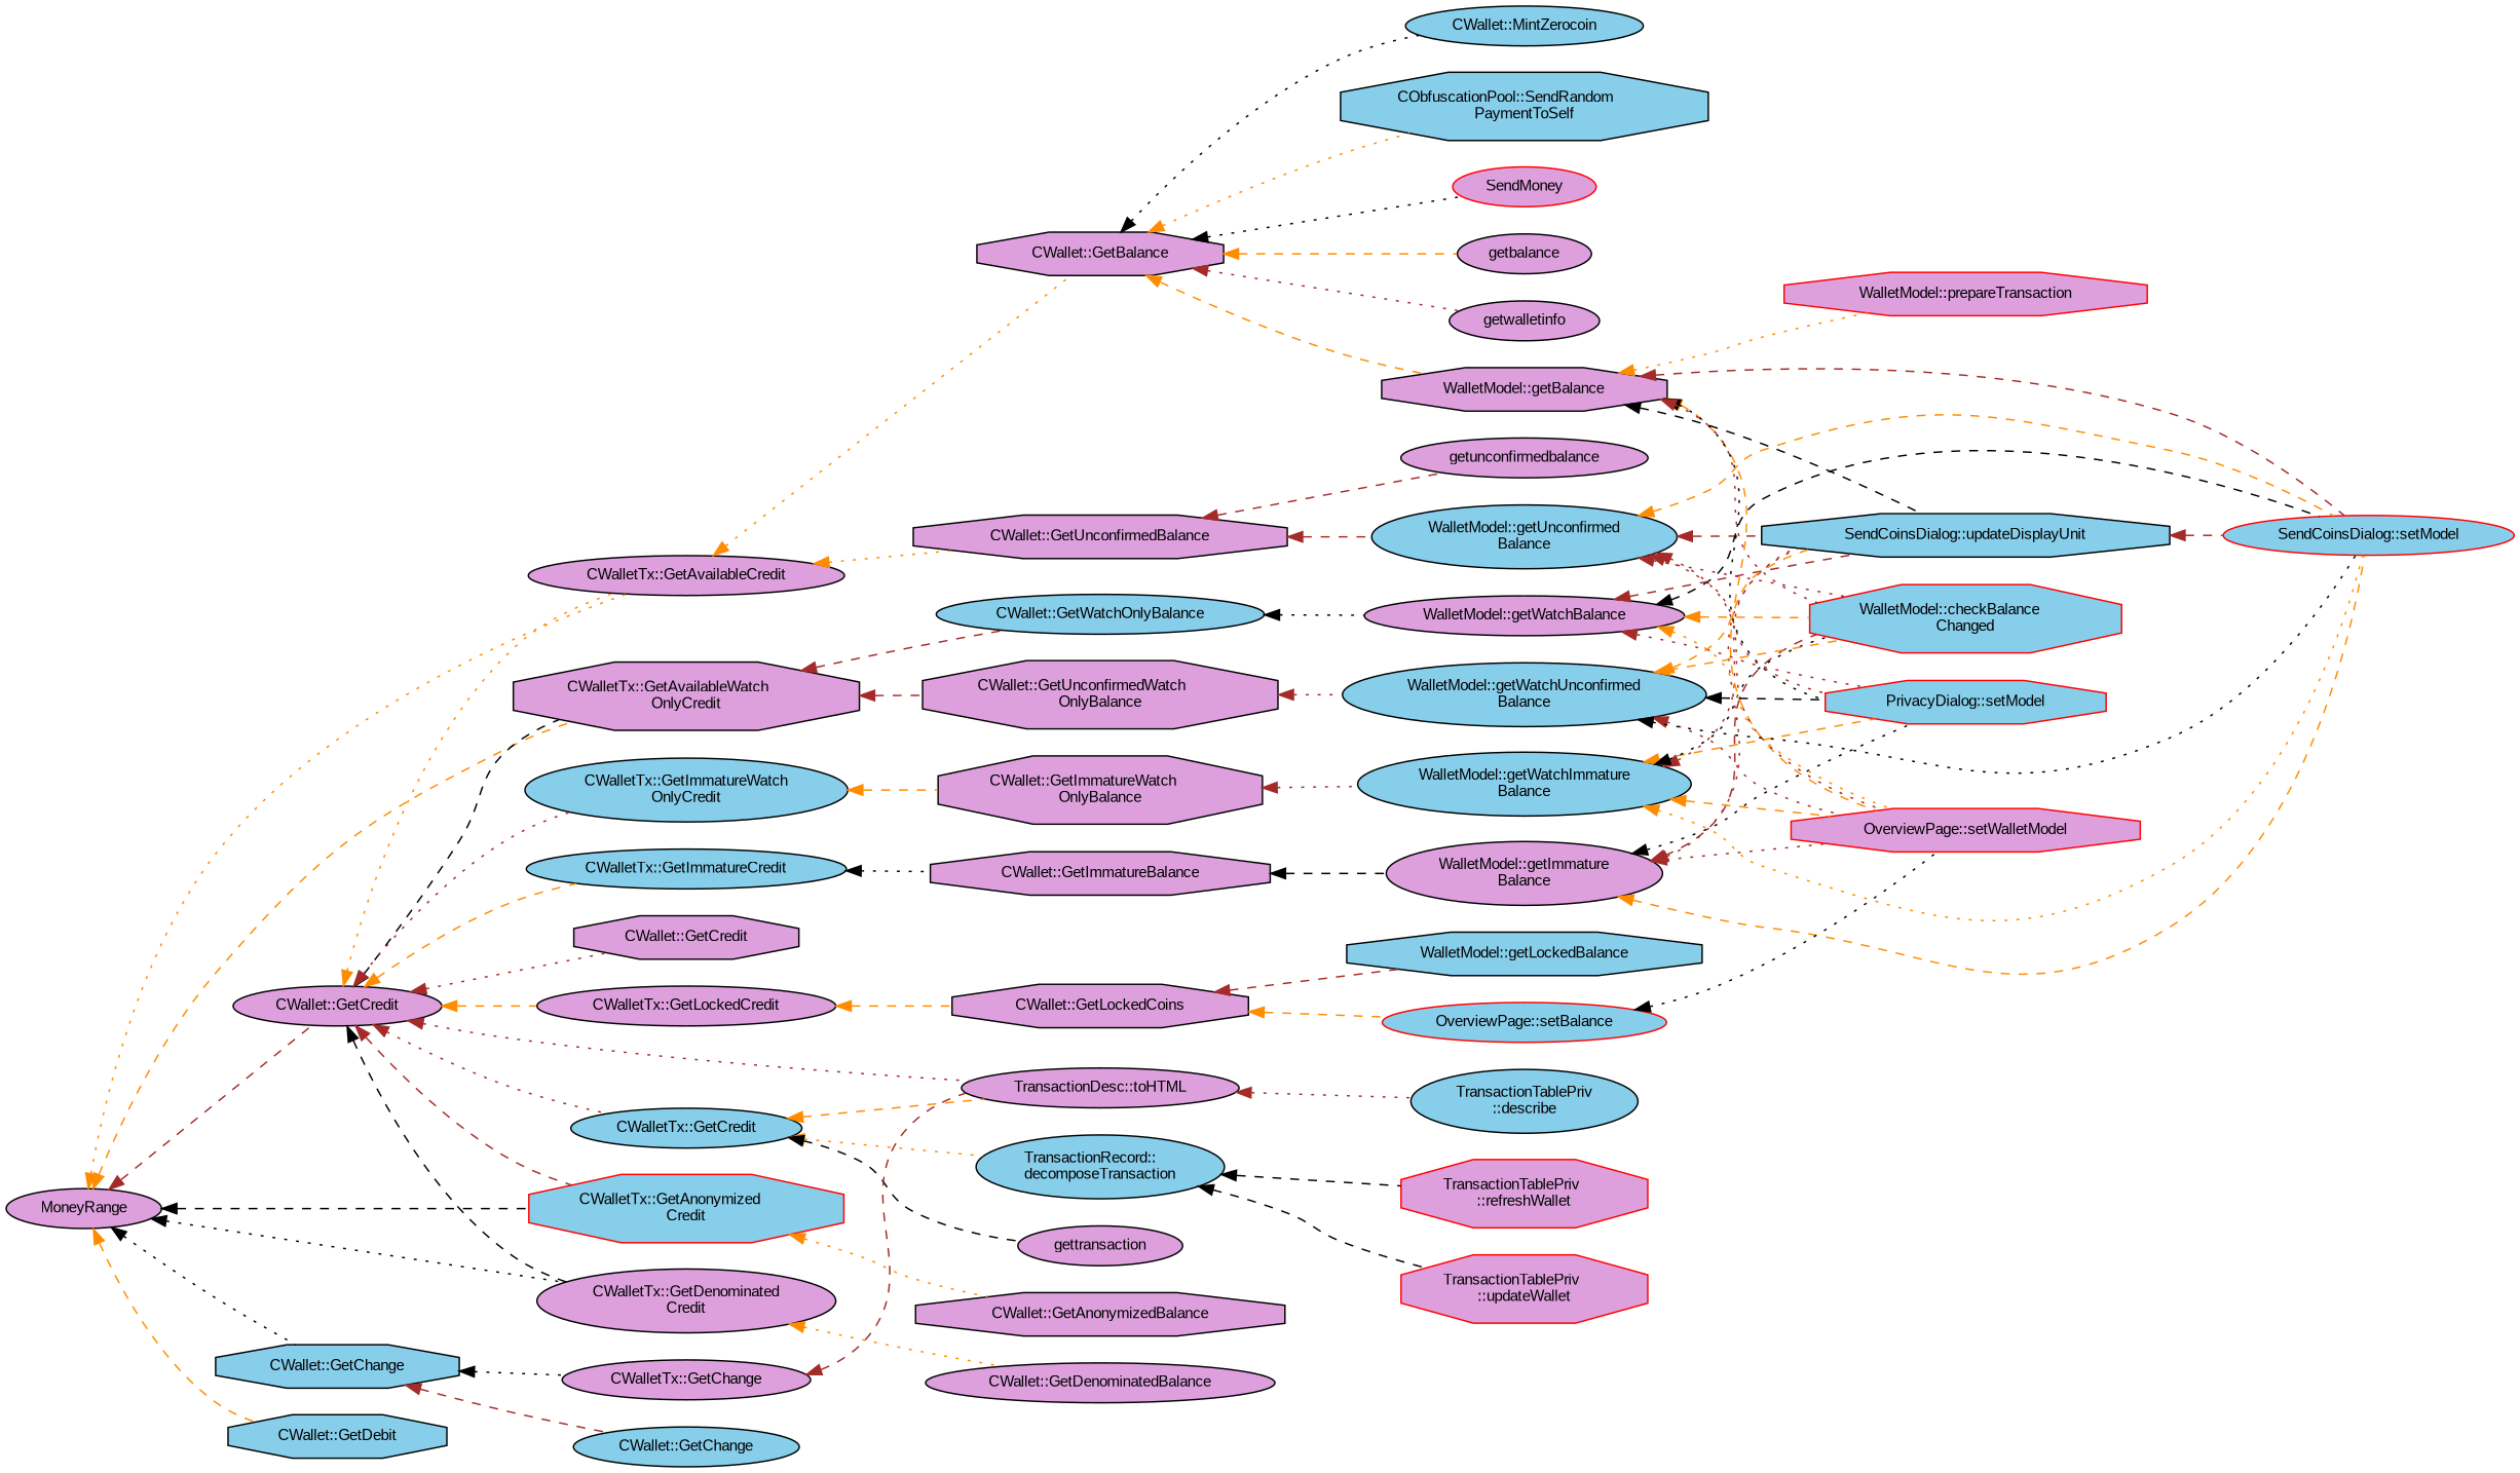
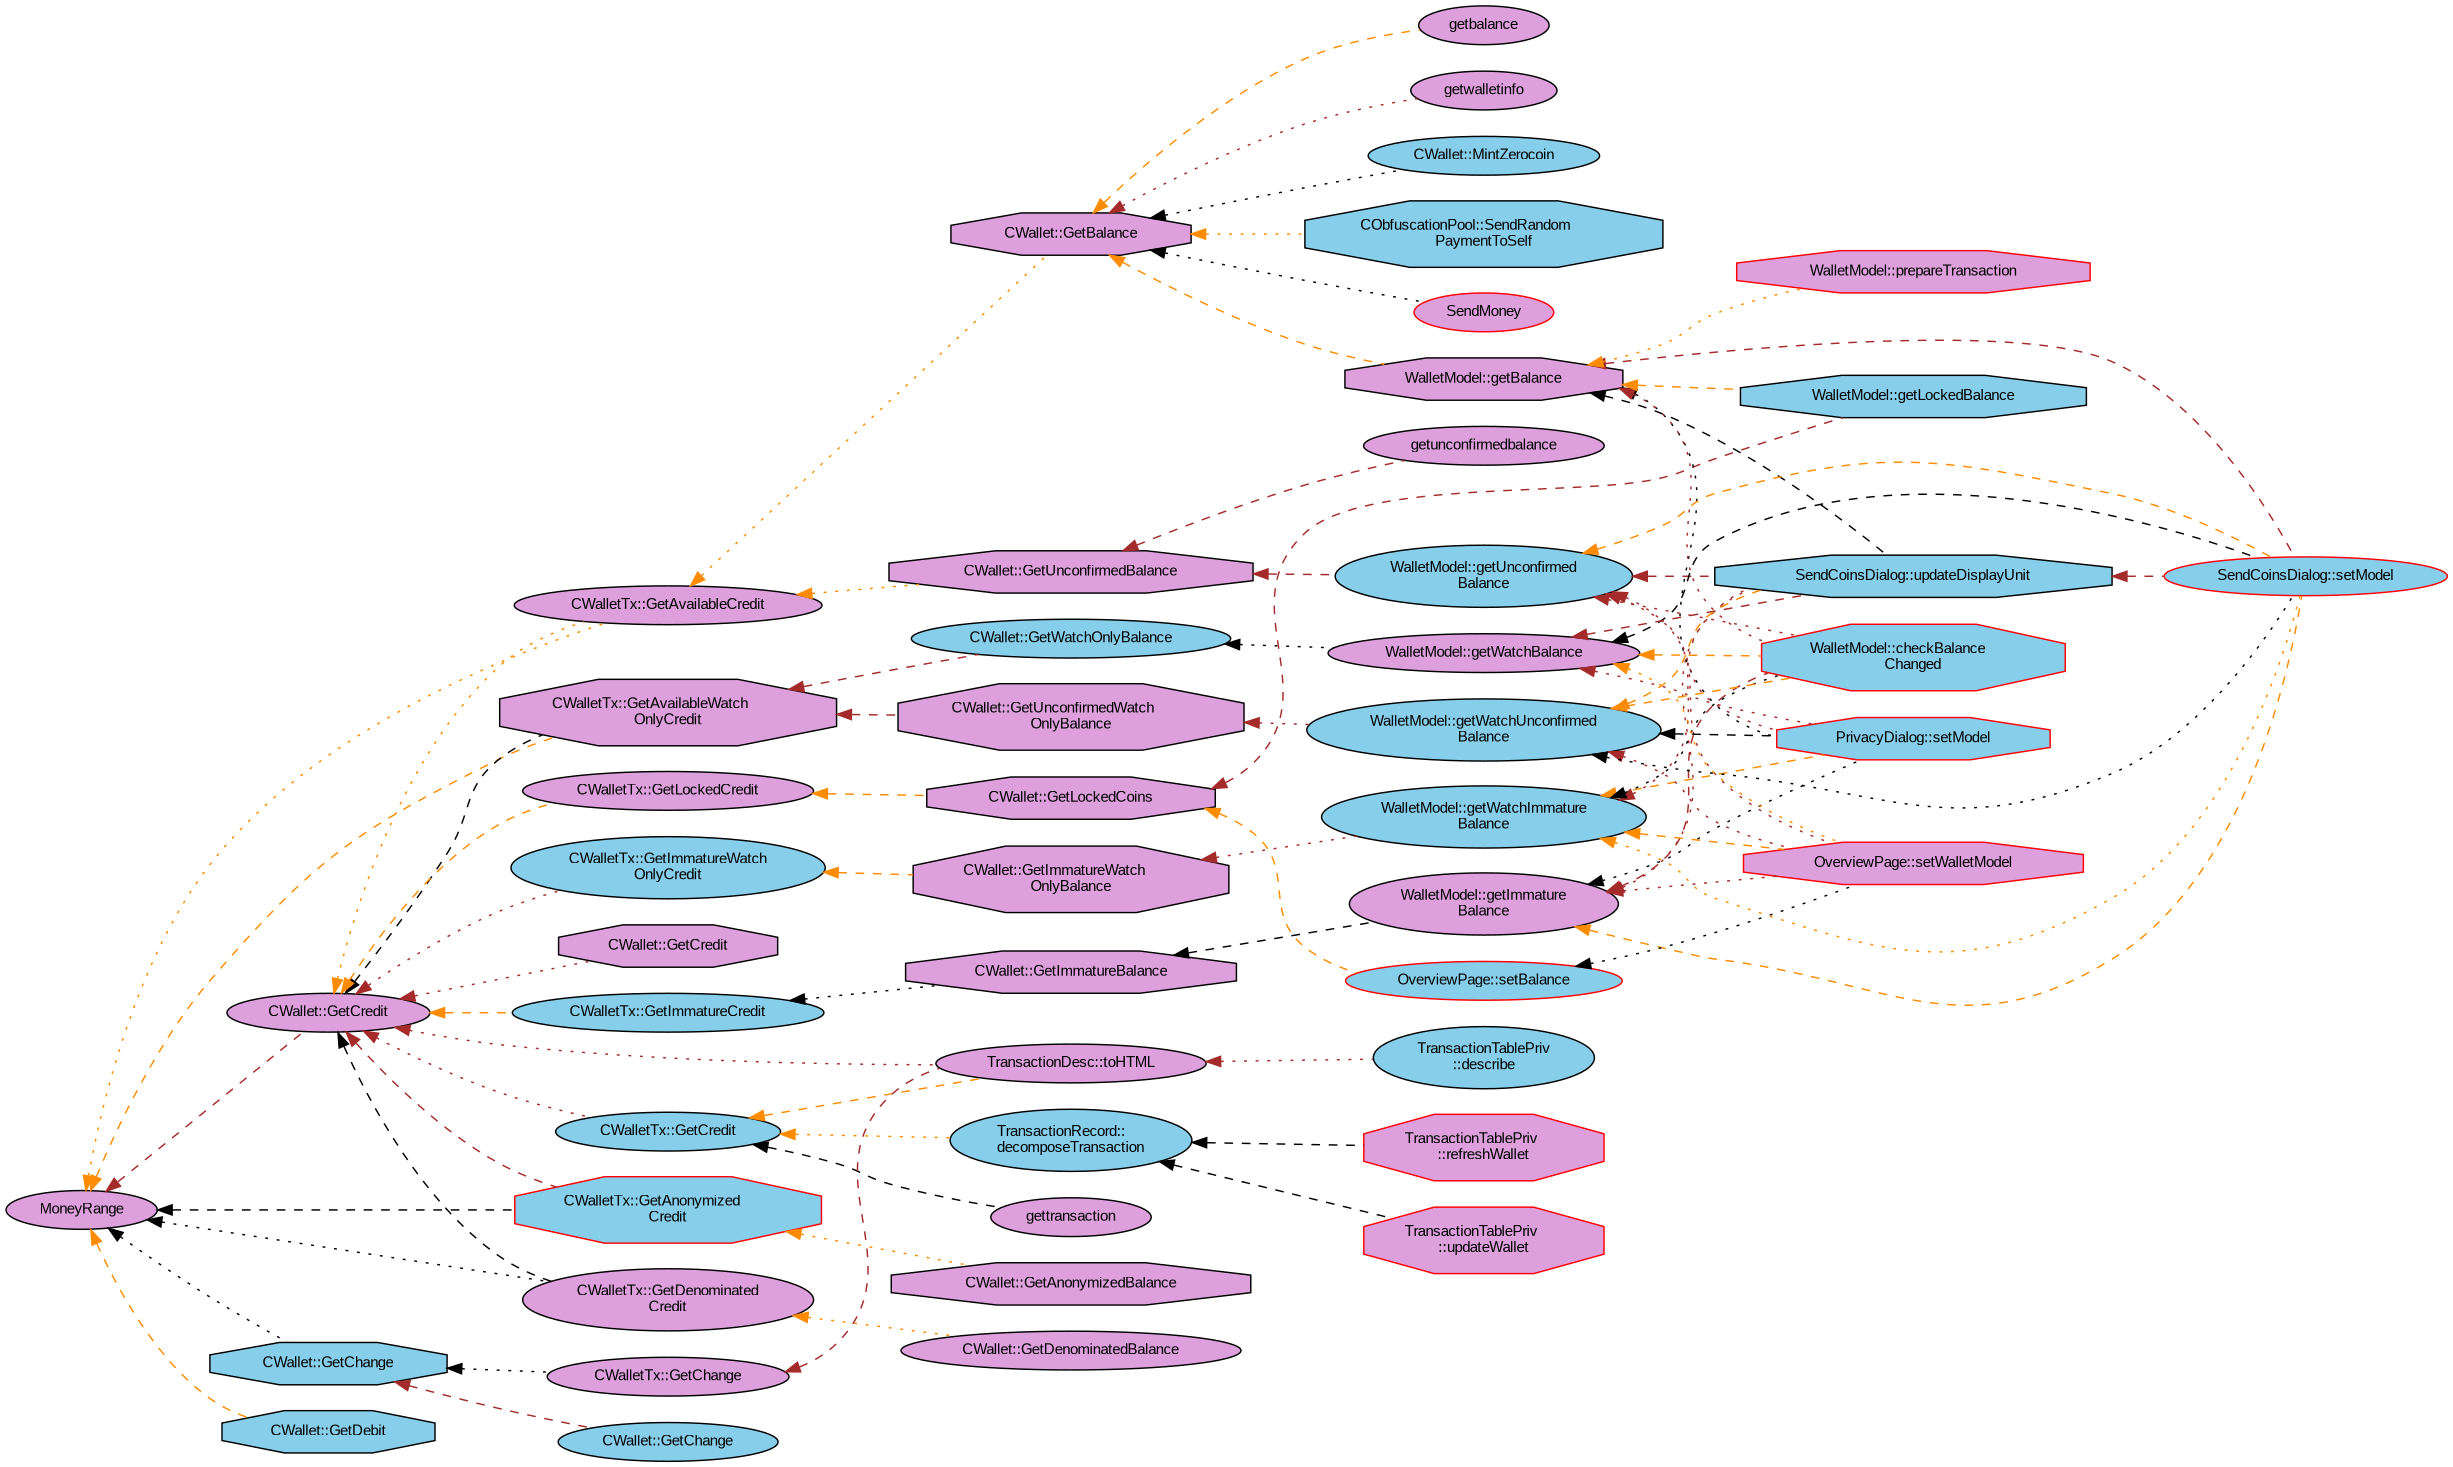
  digraph {
    fontname="Liberation Sans"
    rankdir=LR
    node [color=black fillcolor=plum fontname="Liberation Sans" fontsize=10 shape=ellipse style=filled]
    edge [color=brown dir=back fontname="Liberation Sans" fontsize=10 labelfontname=Helvetica labelfontsize=10 style=dashed]
    n1 [fontcolor=black height=0.2 label=MoneyRange width=0.4]
    n2 [height=0.2 label="CWallet::GetCredit" width=0.4]
    n3 [height=0.2 label="CWalletTx::GetAvailableCredit" width=0.4]
    n4 [color=red fillcolor=skyblue height=0.2 label="CWalletTx::GetAnonymized\lCredit" shape=octagon width=0.4]
    n5 [height=0.2 label="CWalletTx::GetDenominated\lCredit" width=0.4]
    n6 [height=0.2 label="CWalletTx::GetAvailableWatch\lOnlyCredit" shape=octagon width=0.4]
    n7 [fillcolor=skyblue height=0.2 label="CWallet::GetChange" shape=octagon width=0.4]
    n8 [fillcolor=skyblue height=0.2 label="CWallet::GetDebit" shape=octagon width=0.4]
    n9 [height=0.2 label="TransactionDesc::toHTML" width=0.4]
    n10 [height=0.2 label="CWallet::GetCredit" shape=octagon width=0.4]
    n11 [fillcolor=skyblue height=0.2 label="CWalletTx::GetCredit" width=0.4]
    n12 [fillcolor=skyblue height=0.2 label="CWalletTx::GetImmatureCredit" width=0.4]
    n13 [height=0.2 label="CWalletTx::GetLockedCredit" width=0.4]
    n14 [fillcolor=skyblue height=0.2 label="CWalletTx::GetImmatureWatch\lOnlyCredit" width=0.4]
    n15 [height=0.2 label="CWallet::GetBalance" shape=octagon width=0.4]
    n16 [height=0.2 label="CWallet::GetUnconfirmedBalance" shape=octagon width=0.4]
    n17 [height=0.2 label="CWallet::GetAnonymizedBalance" shape=octagon width=0.4]
    n18 [height=0.2 label="CWallet::GetDenominatedBalance" width=0.4]
    n19 [fillcolor=skyblue height=0.2 label="CWallet::GetWatchOnlyBalance" width=0.4]
    n20 [height=0.2 label="CWallet::GetUnconfirmedWatch\lOnlyBalance" shape=octagon width=0.4]
    n21 [fillcolor=skyblue height=0.2 label="CWallet::GetChange" width=0.4]
    n22 [height=0.2 label="CWalletTx::GetChange" width=0.4]
    n23 [fillcolor=skyblue height=0.2 label="TransactionTablePriv\l::describe" width=0.4]
    n24 [fillcolor=skyblue height=0.2 label="TransactionRecord::\ldecomposeTransaction" width=0.4]
    n25 [height=0.2 label=gettransaction width=0.4]
    n26 [height=0.2 label="CWallet::GetImmatureBalance" shape=octagon width=0.4]
    n27 [height=0.2 label="CWallet::GetLockedCoins" shape=octagon width=0.4]
    n28 [height=0.2 label="CWallet::GetImmatureWatch\lOnlyBalance" shape=octagon width=0.4]
    n29 [color=red height=0.2 label="TransactionTablePriv\l::refreshWallet" shape=octagon width=0.4]
    n30 [color=red height=0.2 label="TransactionTablePriv\l::updateWallet" shape=octagon width=0.4]
    n31 [height=0.2 label="WalletModel::getImmature\lBalance" width=0.4]
    n32 [color=red height=0.2 label="OverviewPage::setWalletModel" shape=octagon width=0.4]
    n33 [color=red fillcolor=skyblue height=0.2 label="PrivacyDialog::setModel" shape=octagon width=0.4]
    n34 [color=red fillcolor=skyblue height=0.2 label="SendCoinsDialog::setModel" width=0.4]
    n35 [fillcolor=skyblue height=0.2 label="SendCoinsDialog::updateDisplayUnit" shape=octagon width=0.4]
    n36 [color=red fillcolor=skyblue height=0.2 label="WalletModel::checkBalance\lChanged" shape=octagon width=0.4]
    n37 [fillcolor=skyblue height=0.2 label="CObfuscationPool::SendRandom\lPaymentToSelf" shape=octagon width=0.4]
    n38 [height=0.2 label="WalletModel::getBalance" shape=octagon width=0.4]
    n39 [color=red height=0.2 label=SendMoney width=0.4]
    n40 [height=0.2 label=getbalance width=0.4]
    n41 [height=0.2 label=getwalletinfo width=0.4]
    n42 [fillcolor=skyblue height=0.2 label="CWallet::MintZerocoin" width=0.4]
    n43 [fillcolor=skyblue height=0.2 label="WalletModel::getUnconfirmed\lBalance" width=0.4]
    n44 [height=0.2 label=getunconfirmedbalance width=0.4]
    n45 [color=red height=0.2 label="WalletModel::prepareTransaction" shape=octagon width=0.4]
    n46 [color=red fillcolor=skyblue height=0.2 label="OverviewPage::setBalance" width=0.4]
    n47 [fillcolor=skyblue height=0.2 label="WalletModel::getLockedBalance" shape=octagon width=0.4]
    n48 [fillcolor=skyblue height=0.2 label="WalletModel::getWatchImmature\lBalance" width=0.4]
    n49 [height=0.2 label="WalletModel::getWatchBalance" width=0.4]
    n50 [fillcolor=skyblue height=0.2 label="WalletModel::getWatchUnconfirmed\lBalance" width=0.4]
    n1 -> n2
    n1 -> n3 [color=darkorange style=dotted]
    n1 -> n4 [color=black]
    n1 -> n5 [color=black style=dotted]
    n1 -> n6 [color=darkorange]
    n1 -> n7 [color=black style=dotted]
    n1 -> n8 [color=darkorange]
    n2 -> n3 [color=darkorange style=dotted]
    n2 -> n4
    n2 -> n5 [color=black]
    n2 -> n6 [color=black]
    n2 -> n9 [style=dotted]
    n2 -> n10 [style=dotted]
    n2 -> n11 [style=dotted]
    n2 -> n12 [color=darkorange]
    n2 -> n13 [color=darkorange]
    n2 -> n14 [style=dotted]
    n3 -> n15 [color=darkorange style=dotted]
    n3 -> n16 [color=darkorange style=dotted]
    n4 -> n17 [color=darkorange style=dotted]
    n5 -> n18 [color=darkorange style=dotted]
    n6 -> n19
    n6 -> n20
    n7 -> n21
    n7 -> n22 [color=black style=dotted]
    n9 -> n23 [style=dotted]
    n11 -> n9 [color=darkorange]
    n11 -> n24 [color=darkorange style=dotted]
    n11 -> n25 [color=black]
    n12 -> n26 [color=black style=dotted]
    n13 -> n27 [color=darkorange]
    n14 -> n28 [color=darkorange]
    n15 -> n37 [color=darkorange style=dotted]
    n15 -> n38 [color=darkorange]
    n15 -> n39 [color=black style=dotted]
    n15 -> n40 [color=darkorange]
    n15 -> n41 [style=dotted]
    n15 -> n42 [color=black style=dotted]
    n16 -> n43
    n16 -> n44
    n19 -> n49 [color=black style=dotted]
    n20 -> n50 [style=dotted]
    n22 -> n9
    n24 -> n29 [color=black]
    n24 -> n30 [color=black]
    n26 -> n31 [color=black]
    n27 -> n46 [color=darkorange]
    n27 -> n47
    n28 -> n48 [style=dotted]
    n31 -> n32 [style=dotted]
    n31 -> n33 [color=black style=dotted]
    n31 -> n34 [color=darkorange]
    n31 -> n35 [style=dotted]
    n31 -> n36
    n35 -> n34
-   n38 -> n32 [color=darkorange]
+   n38 -> n47 [color=darkorange]
    n38 -> n33 [color=black style=dotted]
    n38 -> n34
    n38 -> n35 [color=black]
    n38 -> n36 [style=dotted]
    n38 -> n45 [color=darkorange style=dotted]
    n43 -> n32 [style=dotted]
    n43 -> n33 [style=dotted]
    n43 -> n34 [color=darkorange]
    n43 -> n35
    n43 -> n36 [style=dotted]
    n46 -> n32 [color=black style=dotted]
    n48 -> n32 [color=darkorange]
    n48 -> n33 [color=darkorange]
    n48 -> n34 [color=darkorange style=dotted]
    n48 -> n35 [style=dotted]
    n48 -> n36 [color=black style=dotted]
    n49 -> n32 [color=darkorange style=dotted]
    n49 -> n33 [style=dotted]
    n49 -> n34 [color=black]
    n49 -> n35
    n49 -> n36 [color=darkorange]
    n50 -> n32 [style=dotted]
    n50 -> n33 [color=black]
    n50 -> n34 [color=black style=dotted]
    n50 -> n35 [color=darkorange]
    n50 -> n36 [color=darkorange]
  }
